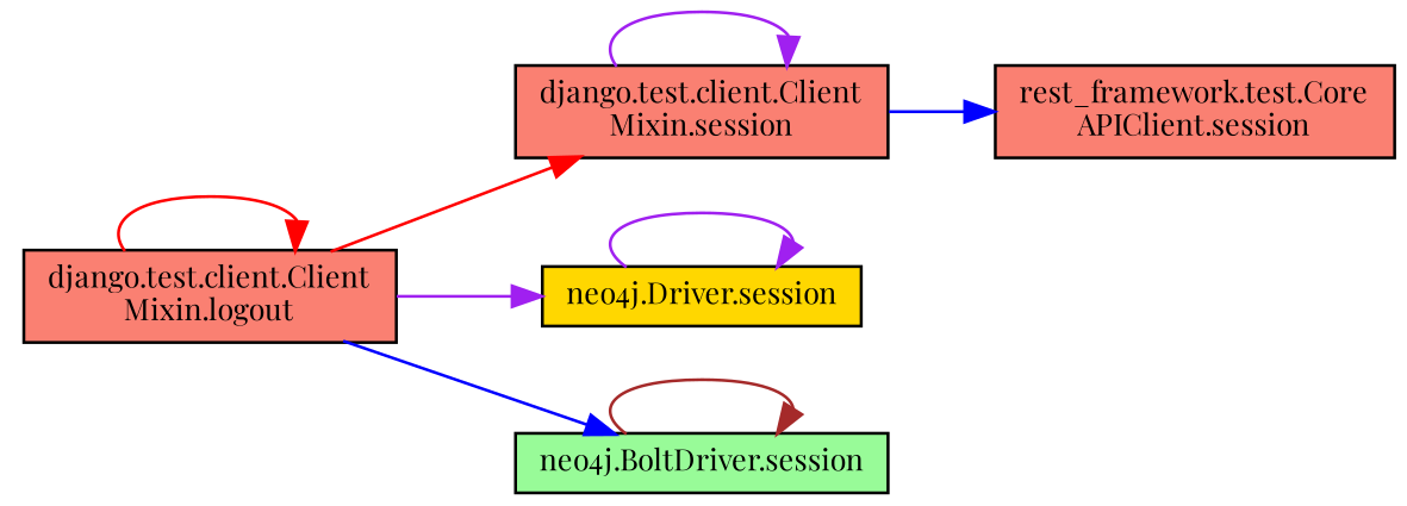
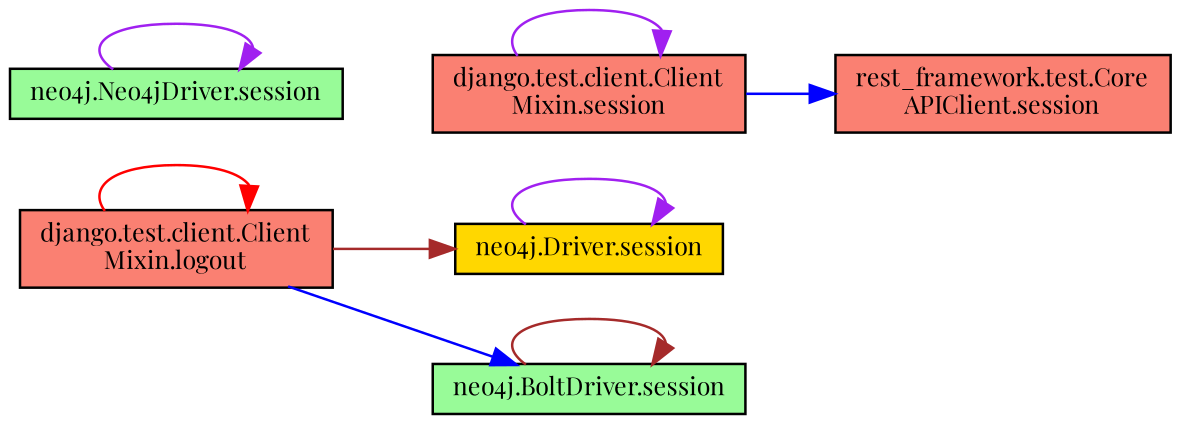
  digraph {
    fontname="Playfair Display"
    rankdir=LR
    node [color=black fillcolor=salmon fontname="Playfair Display" fontsize=10 shape=record style=filled]
    edge [color=purple fontname="Playfair Display" fontsize=10 labelfontname=Helvetica labelfontsize=10 style=solid]
    n1 [fontcolor=black height=0.2 label="django.test.client.Client\lMixin.logout" width=0.4]
    n2 [height=0.2 label="django.test.client.Client\lMixin.session" width=0.4]
    n3 [fillcolor=gold height=0.2 label="neo4j.Driver.session" width=0.4]
    n4 [fillcolor=palegreen height=0.2 label="neo4j.BoltDriver.session" width=0.4]
    n5 [height=0.2 label="rest_framework.test.Core\lAPIClient.session" width=0.4]
+   n6 [fillcolor=palegreen height=0.2 label="neo4j.Neo4jDriver.session" width=0.4]
    n1 -> n1 [color=red]
-   n1 -> n2 [color=red]
-   n1 -> n3
+   n1 -> n3 [color=brown]
    n1 -> n4 [color=blue]
    n2 -> n2
    n2 -> n5 [color=blue]
    n3 -> n3
    n4 -> n4 [color=brown]
+   n6 -> n6
  }
